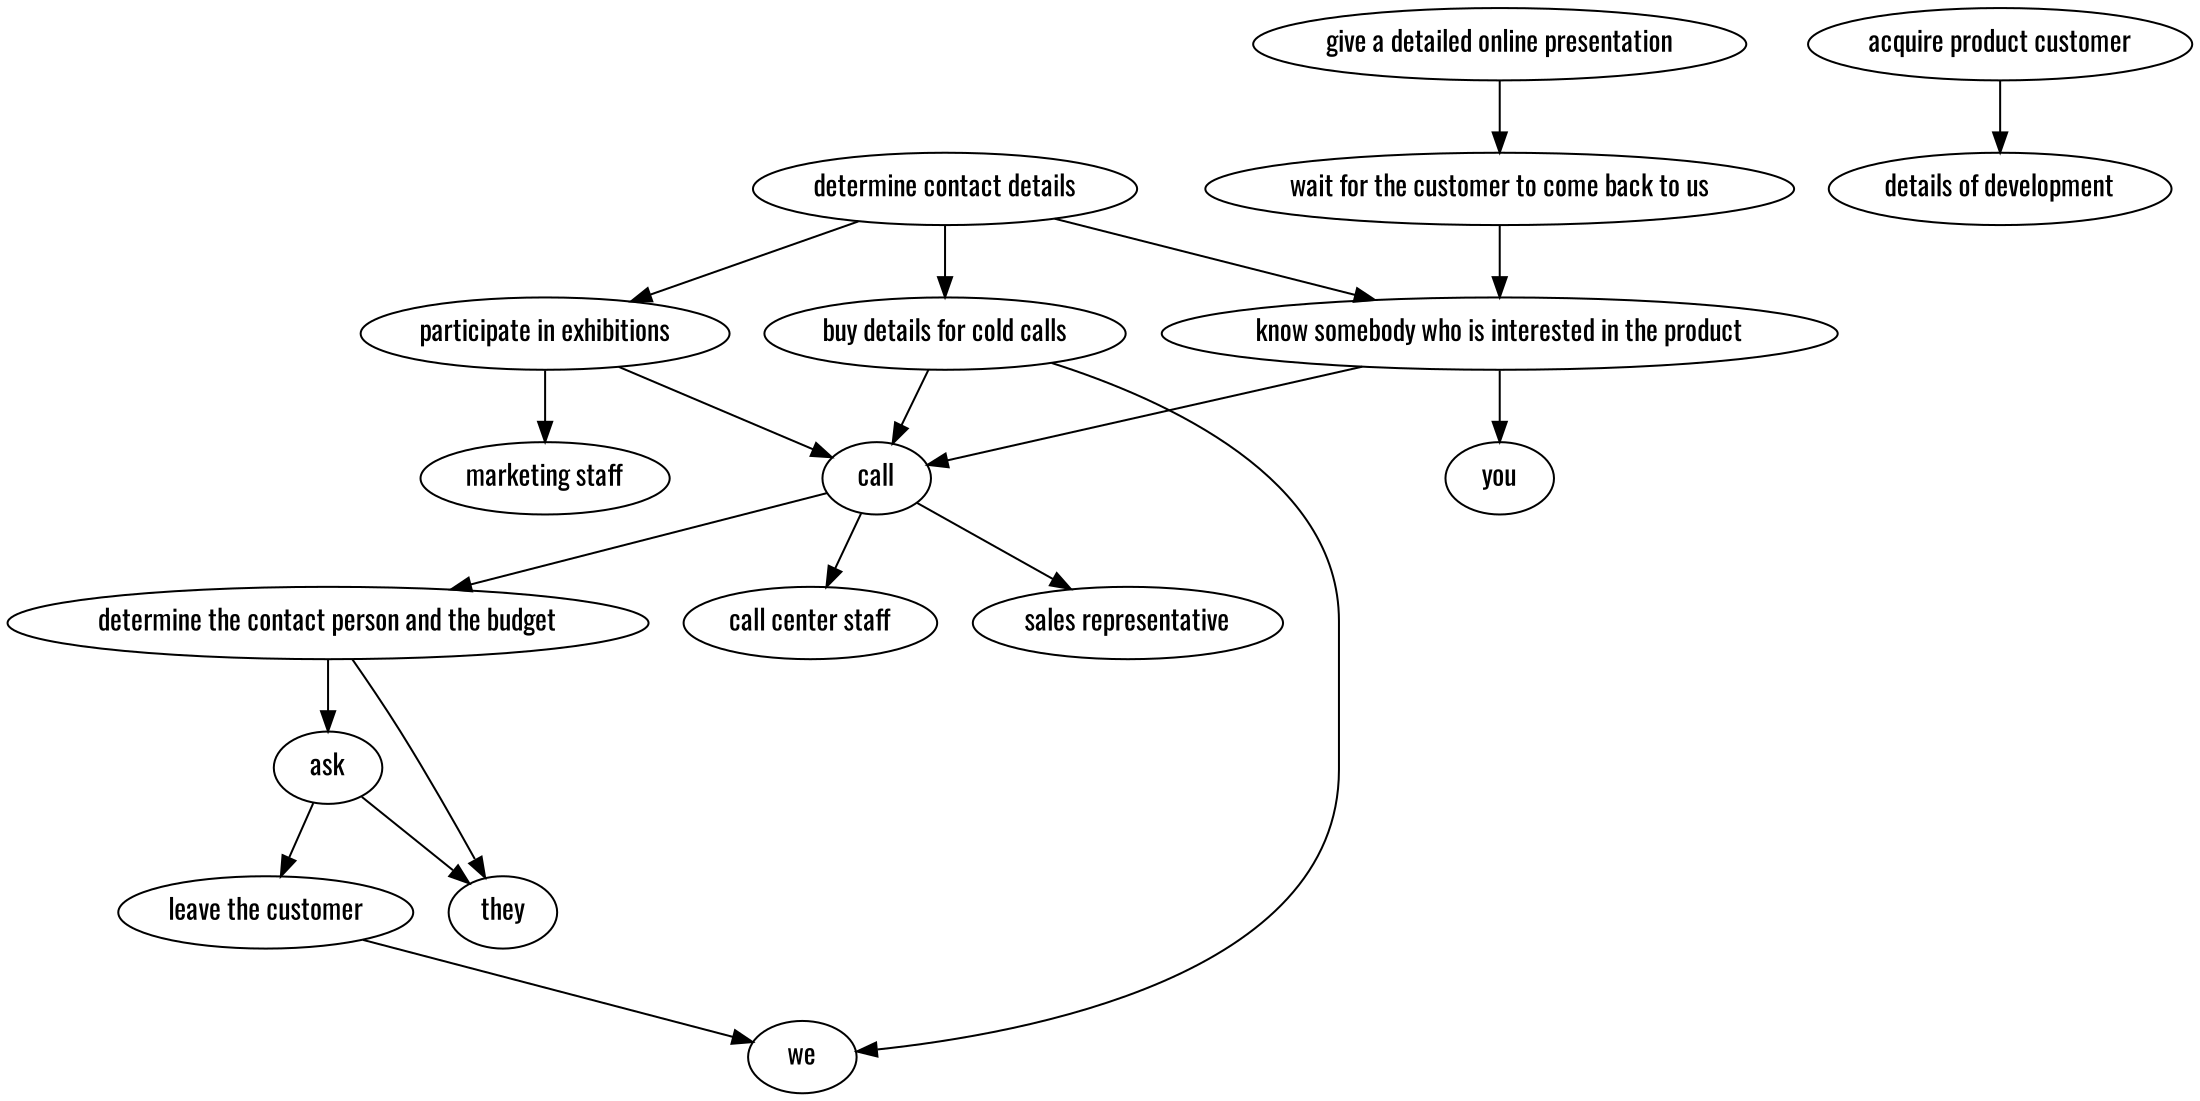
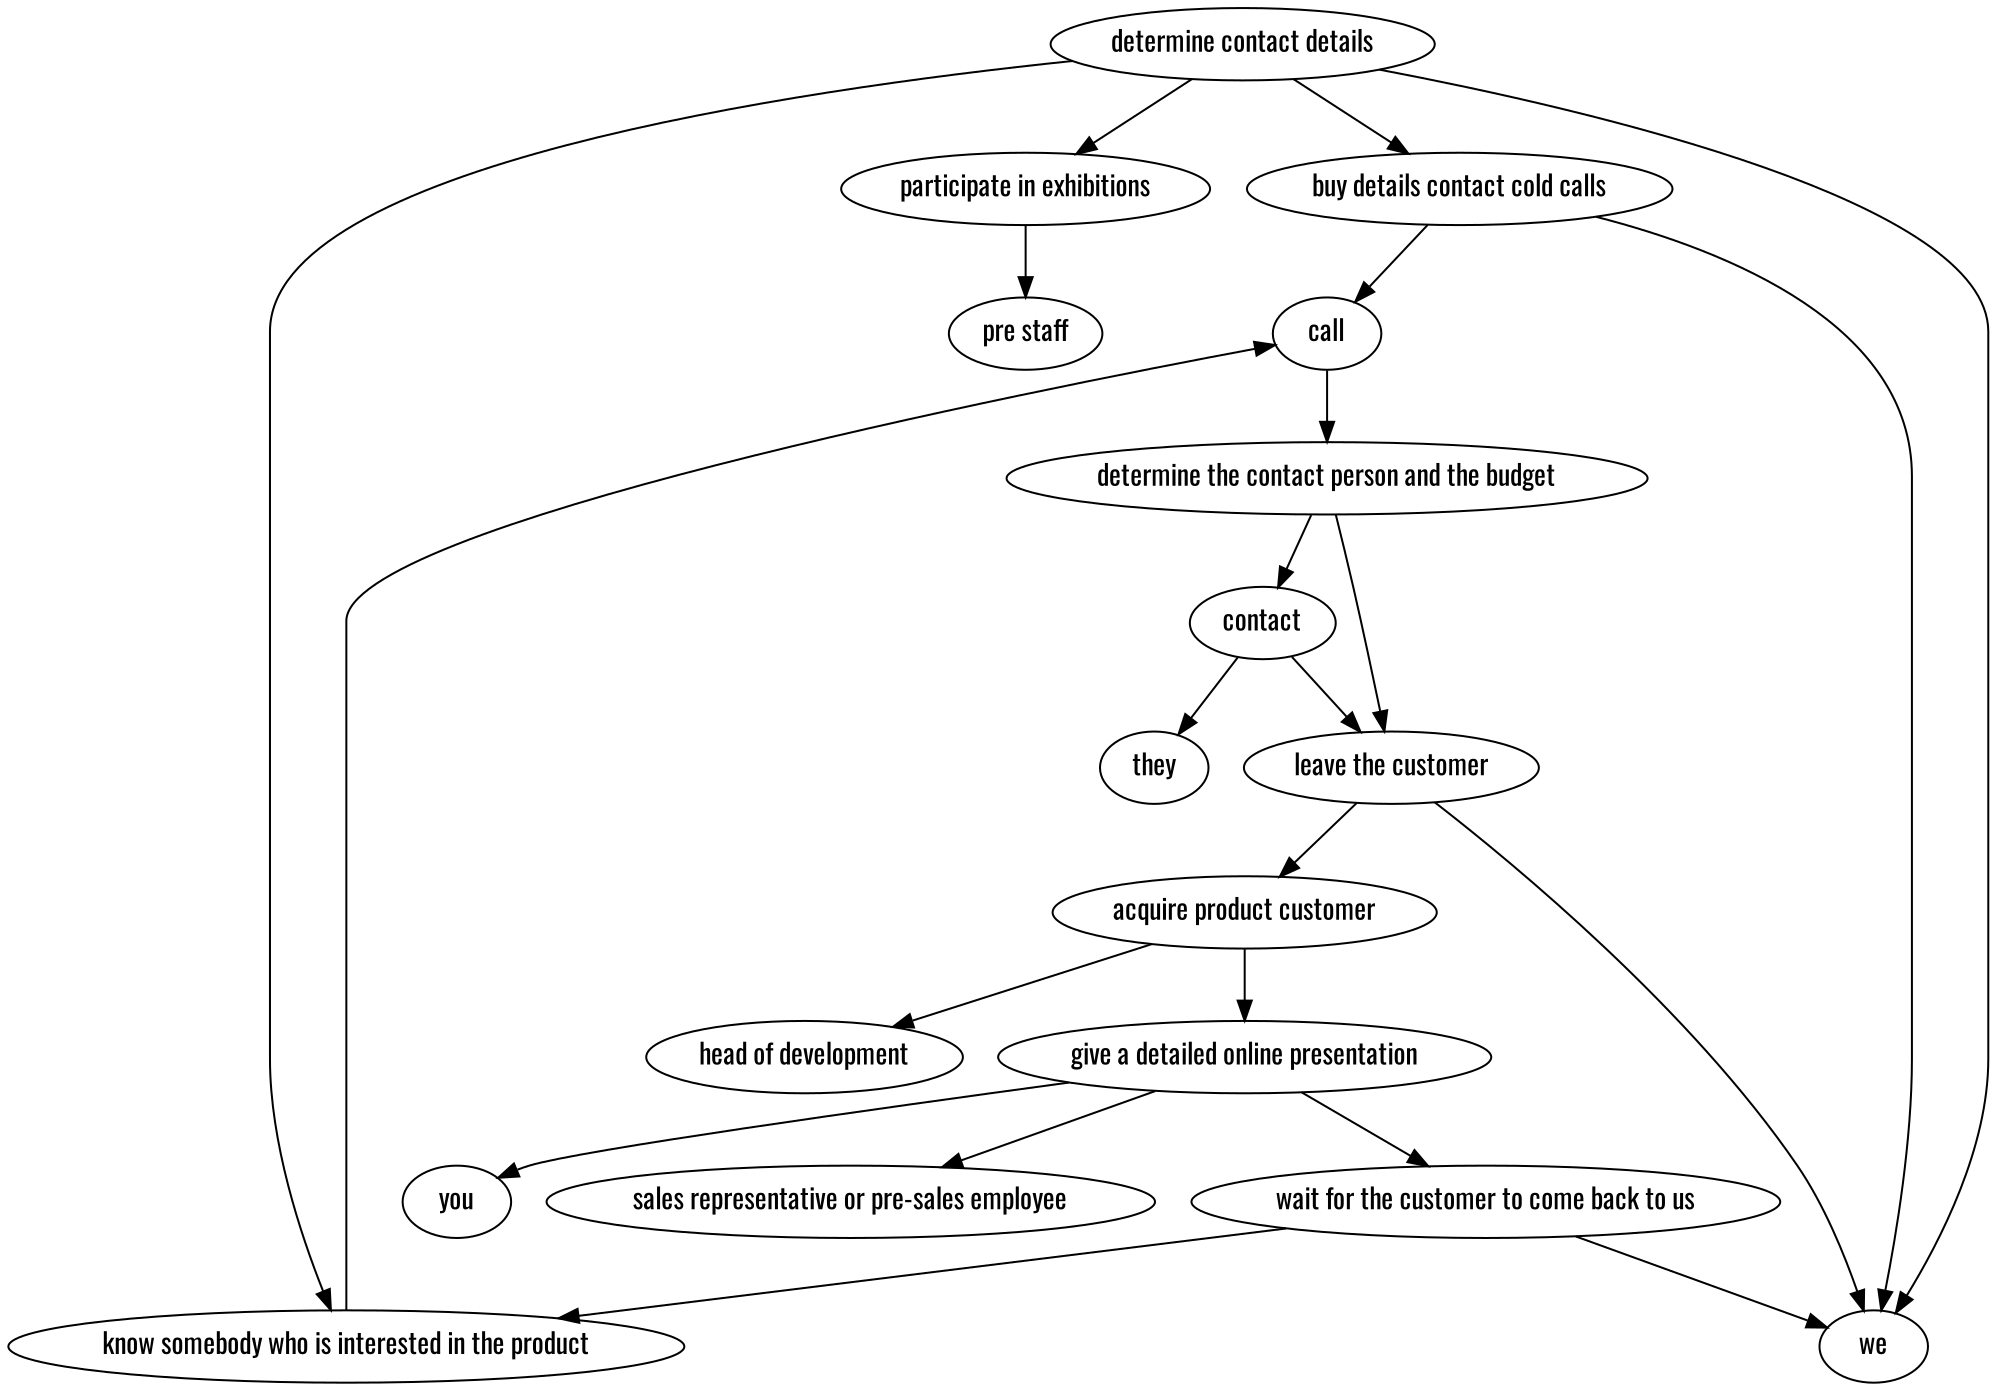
  strict digraph {
    fontname=Oswald
    node [fontname=Oswald]
    edge [attrs="{'type': 'flow', 'label': 'flow'}" fontname=Oswald]
    "determine contact details" [attrs="{'type': 'Activity', 'label': 'determine contact details'}"]
-   "buy details for cold calls" [attrs="{'type': 'Activity', 'label': 'buy details for cold calls'}"]
+   "buy details for cold calls" [attrs="{'type': 'Activity', 'label': 'buy details for cold calls'}" label="buy details contact cold calls"]
    "participate in exhibitions" [attrs="{'type': 'Activity', 'label': 'participate in exhibitions'}"]
    "know somebody who is interested in the product" [attrs="{'type': 'Activity', 'label': 'know somebody who is interested in the product'}"]
    we [attrs="{'type': 'Actor', 'label': 'we'}"]
    call [attrs="{'type': 'Activity', 'label': 'call'}"]
-   "marketing staff" [attrs="{'type': 'Actor', 'label': 'marketing staff'}"]
+   "marketing staff" [attrs="{'type': 'Actor', 'label': 'marketing staff'}" label="pre staff"]
    you [attrs="{'type': 'Actor', 'label': 'you'}"]
    "determine the contact person and the budget" [attrs="{'type': 'Activity', 'label': 'determine the contact person and the budget'}"]
-   "call center staff" [attrs="{'type': 'Actor', 'label': 'call center staff'}"]
-   "sales representative" [attrs="{'type': 'Actor', 'label': 'sales representative'}"]
-   ask [attrs="{'type': 'Activity', 'label': 'ask'}"]
+   ask [attrs="{'type': 'Activity', 'label': 'ask'}" label=contact]
    they [attrs="{'type': 'Actor', 'label': 'they'}"]
    "leave the customer" [attrs="{'type': 'Activity', 'label': 'leave the customer'}"]
    n15 [attrs="{'type': 'Activity', 'label': 'acquire the customer'}" label="acquire product customer"]
    "give a detailed online presentation" [attrs="{'type': 'Activity', 'label': 'give a detailed online presentation'}"]
-   "head of development" [attrs="{'type': 'Actor', 'label': 'head of development'}" label="details of development"]
+   "head of development" [attrs="{'type': 'Actor', 'label': 'head of development'}"]
    "wait for the customer to come back to us" [attrs="{'type': 'Activity', 'label': 'wait for the customer to come back to us'}"]
+   "sales representative or pre-sales employee" [attrs="{'type': 'Actor', 'label': 'sales representative or pre-sales employee'}"]
    "determine contact details" -> "buy details for cold calls"
    "determine contact details" -> "participate in exhibitions"
    "determine contact details" -> "know somebody who is interested in the product"
+   "determine contact details" -> we [attrs="{'type': 'actor performer', 'label': 'actor performer'}"]
    "buy details for cold calls" -> we [attrs="{'type': 'actor performer', 'label': 'actor performer'}"]
    "buy details for cold calls" -> call
-   "participate in exhibitions" -> call
    "participate in exhibitions" -> "marketing staff" [attrs="{'type': 'actor performer', 'label': 'actor performer'}"]
    "know somebody who is interested in the product" -> call
-   "know somebody who is interested in the product" -> you [attrs="{'type': 'actor performer', 'label': 'actor performer'}"]
+   "give a detailed online presentation" -> you [attrs="{'type': 'actor performer', 'label': 'actor performer'}"]
    call -> "determine the contact person and the budget"
-   call -> "call center staff" [attrs="{'type': 'actor performer', 'label': 'actor performer'}"]
-   call -> "sales representative" [attrs="{'type': 'actor performer', 'label': 'actor performer'}"]
    "determine the contact person and the budget" -> ask
-   "determine the contact person and the budget" -> they [attrs="{'type': 'actor performer', 'label': 'actor performer'}"]
+   "determine the contact person and the budget" -> "leave the customer" [attrs="{'type': 'actor performer', 'label': 'actor performer'}"]
    ask -> they [attrs="{'type': 'actor performer', 'label': 'actor performer'}"]
    ask -> "leave the customer"
    "leave the customer" -> we [attrs="{'type': 'actor performer', 'label': 'actor performer'}"]
+   "leave the customer" -> n15
+   n15 -> "give a detailed online presentation"
    n15 -> "head of development" [attrs="{'type': 'actor performer', 'label': 'actor performer'}"]
    "give a detailed online presentation" -> "wait for the customer to come back to us"
+   "give a detailed online presentation" -> "sales representative or pre-sales employee" [attrs="{'type': 'actor performer', 'label': 'actor performer'}"]
    "wait for the customer to come back to us" -> "know somebody who is interested in the product"
+   "wait for the customer to come back to us" -> we [attrs="{'type': 'actor performer', 'label': 'actor performer'}"]
  }
